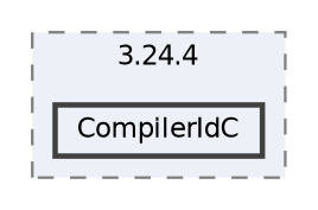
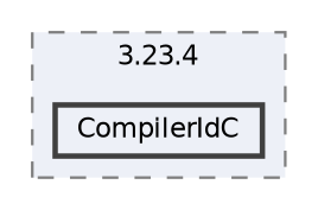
  digraph {
    compound=true
    n1 [color=grey25 fillcolor="#edf0f7" fontname=Helvetica fontsize=10 height=0.2 label=CompilerIdC shape=box style="filled,bold" width=0.4]
    subgraph cluster_1 {
      bgcolor="#edf0f7"
      fontname=Helvetica
      fontsize=10
-     label="3.24.4"
+     label="3.23.4"
      pencolor=grey50
      style="filled,dashed"
      n1
    }
  }
